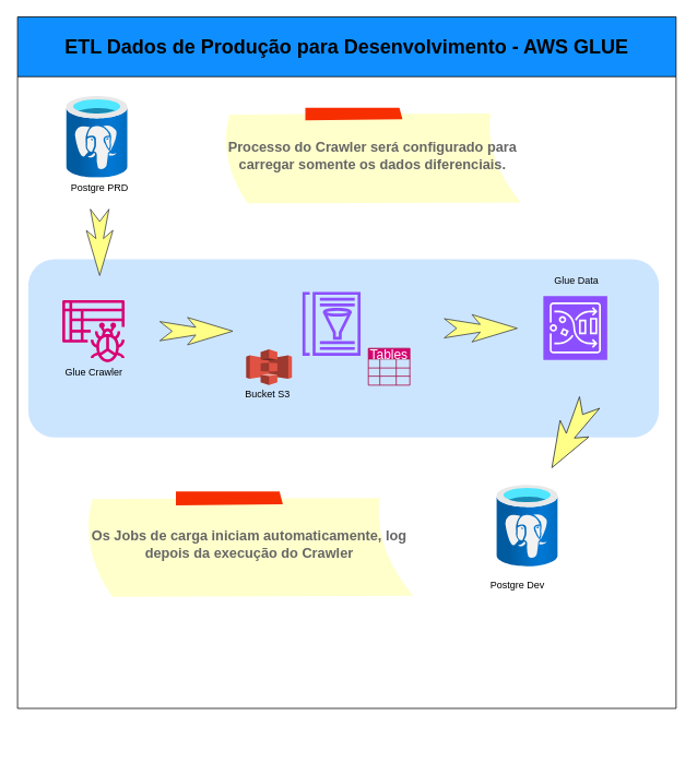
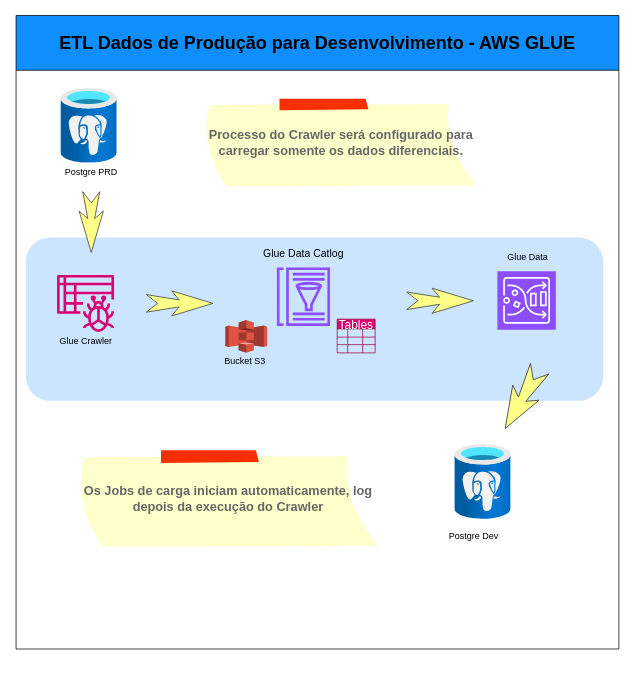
  <mxCell id="0" />
  <mxCell id="1" parent="0" />
  <mxCell id="2" value="" style="rounded=1;whiteSpace=wrap;html=1;fillColor=#cce5ff;strokeColor=none;" vertex="1" parent="1"><mxGeometry x="34" y="316" width="770" height="218" as="geometry" /></mxCell>
  <mxCell id="3" value="" style="group" vertex="1" connectable="0" parent="1"><mxGeometry x="25" y="20" width="804" height="890" as="geometry" /></mxCell>
  <mxCell id="4" value="&lt;font style=&quot;font-size: 24px;&quot;&gt;ETL Dados de Produção para Desenvolvimento - AWS GLUE&lt;/font&gt;" style="swimlane;whiteSpace=wrap;html=1;startSize=73;fillColor=#0F8FFF;" vertex="1" parent="3"><mxGeometry x="-4.05" width="804" height="845" as="geometry" /></mxCell>
  <mxCell id="5" value="" style="shape=image;verticalLabelPosition=bottom;labelBackgroundColor=default;verticalAlign=top;aspect=fixed;imageAspect=0;image=https://bigdatasystems.com.br/wp-content/uploads/2018/01/logo-bigdata-grande-min.jpg;" vertex="1" parent="4"><mxGeometry x="598.046" y="770" width="195" height="54.6" as="geometry" /></mxCell>
  <mxCell id="6" value="" style="group" vertex="1" connectable="0" parent="4"><mxGeometry x="565.028" y="572" width="120.499" height="138" as="geometry" /></mxCell>
  <mxCell id="7" value="" style="image;aspect=fixed;html=1;points=[];align=center;fontSize=12;image=img/lib/azure2/databases/Azure_Database_PostgreSQL_Server.svg;" vertex="1" parent="6"><mxGeometry x="20.083" width="75" height="100" as="geometry" /></mxCell>
  <mxCell id="8" value="Postgre Dev" style="text;html=1;align=center;verticalAlign=middle;resizable=0;points=[];autosize=1;strokeColor=none;fillColor=none;" vertex="1" parent="6"><mxGeometry y="108" width="90" height="30" as="geometry" /></mxCell>
  <mxCell id="9" value="" style="group" vertex="1" connectable="0" parent="4"><mxGeometry x="47.582" y="97" width="668.647" height="596" as="geometry" /></mxCell>
  <mxCell id="10" value="" style="html=1;shadow=0;dashed=0;align=center;verticalAlign=middle;shape=mxgraph.arrows2.stylisedArrow;dy=0.72;dx=45.15;notch=16.9;feather=0.3;rotation=30;fillColor=#ffff88;strokeColor=#36393d;direction=south;" vertex="1" parent="9"><mxGeometry x="607.567" y="368" width="40.504" height="92" as="geometry" /></mxCell>
  <mxCell id="11" value="" style="group" vertex="1" connectable="0" parent="9"><mxGeometry x="7.098" width="91.134" height="127" as="geometry" /></mxCell>
  <mxCell id="12" value="" style="image;aspect=fixed;html=1;points=[];align=center;fontSize=12;image=img/lib/azure2/databases/Azure_Database_PostgreSQL_Server.svg;container=0;" vertex="1" parent="11"><mxGeometry x="5.063" width="75" height="100" as="geometry" /></mxCell>
  <mxCell id="13" value="Postgre PRD" style="text;html=1;align=center;verticalAlign=middle;resizable=0;points=[];autosize=1;strokeColor=none;fillColor=none;container=0;" vertex="1" parent="11"><mxGeometry y="97" width="90" height="30" as="geometry" /></mxCell>
  <mxCell id="14" value="&lt;b&gt;Processo do Crawler será configurado para carregar somente os dados diferenciais.&lt;/b&gt;" style="strokeWidth=1;shadow=0;dashed=0;align=center;html=1;shape=mxgraph.mockup.text.stickyNote2;fontColor=#666666;mainText=;fontSize=17;whiteSpace=wrap;fillColor=#ffffcc;strokeColor=#F62E00;" vertex="1" parent="9"><mxGeometry x="199.995" y="14" width="370.61" height="118" as="geometry" /></mxCell>
  <mxCell id="15" value="&lt;b&gt;Os Jobs de carga iniciam automaticamente, log depois da execução do Crawler&lt;/b&gt;" style="strokeWidth=1;shadow=0;dashed=0;align=center;html=1;shape=mxgraph.mockup.text.stickyNote2;fontColor=#666666;mainText=;fontSize=17;whiteSpace=wrap;fillColor=#ffffcc;strokeColor=#F62E00;" vertex="1" parent="9"><mxGeometry x="31.469" y="483" width="408.076" height="130" as="geometry" /></mxCell>
  <mxCell id="16" value="" style="html=1;shadow=0;dashed=0;align=center;verticalAlign=middle;shape=mxgraph.arrows2.stylisedArrow;dy=0.72;dx=45.15;notch=15;feather=0.3;rotation=0;fillColor=#ffff88;strokeColor=#36393d;direction=south;" vertex="1" parent="9"><mxGeometry x="36.464" y="138" width="32.403" height="81" as="geometry" /></mxCell>
  <mxCell id="17" value="" style="html=1;shadow=0;dashed=0;align=center;verticalAlign=middle;shape=mxgraph.arrows2.stylisedArrow;dy=0.72;dx=45.15;notch=15;feather=0.3;rotation=-90;fillColor=#ffff88;strokeColor=#36393d;direction=south;" vertex="1" parent="9"><mxGeometry x="153.924" y="242.49" width="33.416" height="89" as="geometry" /></mxCell>
  <mxCell id="18" value="Glue Crawler" style="text;html=1;align=center;verticalAlign=middle;resizable=0;points=[];autosize=1;strokeColor=none;fillColor=none;" vertex="1" parent="9"><mxGeometry y="322.996" width="90" height="30" as="geometry" /></mxCell>
  <mxCell id="19" value="" style="sketch=0;outlineConnect=0;fontColor=#ffffff;fillColor=#d80073;strokeColor=#A50040;dashed=0;verticalLabelPosition=bottom;verticalAlign=top;align=center;html=1;fontSize=12;fontStyle=0;aspect=fixed;pointerEvents=1;shape=mxgraph.aws4.glue_crawlers;" vertex="1" parent="9"><mxGeometry x="7.098" y="249" width="75.983" height="75.983" as="geometry" /></mxCell>
  <mxCell id="20" value="Tables" style="shape=table;startSize=13;container=1;collapsible=0;childLayout=tableLayout;strokeColor=#A50040;fontSize=16;fillColor=#d80073;fontColor=#ffffff;" vertex="1" parent="9"><mxGeometry x="380.746" y="308" width="50.63" height="45" as="geometry" /></mxCell>
  <mxCell id="21" value="" style="shape=tableRow;horizontal=0;startSize=0;swimlaneHead=0;swimlaneBody=0;strokeColor=inherit;top=0;left=0;bottom=0;right=0;collapsible=0;dropTarget=0;fillColor=none;points=[[0,0.5],[1,0.5]];portConstraint=eastwest;fontSize=16;" vertex="1" parent="20"><mxGeometry y="13" width="50.63" height="11" as="geometry" /></mxCell>
  <mxCell id="22" value="" style="shape=partialRectangle;html=1;whiteSpace=wrap;connectable=0;strokeColor=inherit;overflow=hidden;fillColor=none;top=0;left=0;bottom=0;right=0;pointerEvents=1;fontSize=16;" vertex="1" parent="21"><mxGeometry width="14" height="11" as="geometry"><mxRectangle width="14" height="11" as="alternateBounds" /></mxGeometry></mxCell>
  <mxCell id="23" value="" style="shape=partialRectangle;html=1;whiteSpace=wrap;connectable=0;strokeColor=inherit;overflow=hidden;fillColor=none;top=0;left=0;bottom=0;right=0;pointerEvents=1;fontSize=16;" vertex="1" parent="21"><mxGeometry x="14" width="20" height="11" as="geometry"><mxRectangle width="20" height="11" as="alternateBounds" /></mxGeometry></mxCell>
  <mxCell id="24" value="" style="shape=partialRectangle;html=1;whiteSpace=wrap;connectable=0;strokeColor=inherit;overflow=hidden;fillColor=none;top=0;left=0;bottom=0;right=0;pointerEvents=1;fontSize=16;" vertex="1" parent="21"><mxGeometry x="34" width="17" height="11" as="geometry"><mxRectangle width="17" height="11" as="alternateBounds" /></mxGeometry></mxCell>
  <mxCell id="25" value="" style="shape=tableRow;horizontal=0;startSize=0;swimlaneHead=0;swimlaneBody=0;strokeColor=inherit;top=0;left=0;bottom=0;right=0;collapsible=0;dropTarget=0;fillColor=none;points=[[0,0.5],[1,0.5]];portConstraint=eastwest;fontSize=16;" vertex="1" parent="20"><mxGeometry y="24" width="50.63" height="10" as="geometry" /></mxCell>
  <mxCell id="26" value="" style="shape=partialRectangle;html=1;whiteSpace=wrap;connectable=0;strokeColor=inherit;overflow=hidden;fillColor=none;top=0;left=0;bottom=0;right=0;pointerEvents=1;fontSize=16;" vertex="1" parent="25"><mxGeometry width="14" height="10" as="geometry"><mxRectangle width="14" height="10" as="alternateBounds" /></mxGeometry></mxCell>
  <mxCell id="27" value="" style="shape=partialRectangle;html=1;whiteSpace=wrap;connectable=0;strokeColor=inherit;overflow=hidden;fillColor=none;top=0;left=0;bottom=0;right=0;pointerEvents=1;fontSize=16;" vertex="1" parent="25"><mxGeometry x="14" width="20" height="10" as="geometry"><mxRectangle width="20" height="10" as="alternateBounds" /></mxGeometry></mxCell>
  <mxCell id="28" value="" style="shape=partialRectangle;html=1;whiteSpace=wrap;connectable=0;strokeColor=inherit;overflow=hidden;fillColor=none;top=0;left=0;bottom=0;right=0;pointerEvents=1;fontSize=16;" vertex="1" parent="25"><mxGeometry x="34" width="17" height="10" as="geometry"><mxRectangle width="17" height="10" as="alternateBounds" /></mxGeometry></mxCell>
  <mxCell id="29" value="" style="shape=tableRow;horizontal=0;startSize=0;swimlaneHead=0;swimlaneBody=0;strokeColor=inherit;top=0;left=0;bottom=0;right=0;collapsible=0;dropTarget=0;fillColor=none;points=[[0,0.5],[1,0.5]];portConstraint=eastwest;fontSize=16;" vertex="1" parent="20"><mxGeometry y="34" width="50.63" height="11" as="geometry" /></mxCell>
  <mxCell id="30" value="" style="shape=partialRectangle;html=1;whiteSpace=wrap;connectable=0;strokeColor=inherit;overflow=hidden;fillColor=none;top=0;left=0;bottom=0;right=0;pointerEvents=1;fontSize=16;" vertex="1" parent="29"><mxGeometry width="14" height="11" as="geometry"><mxRectangle width="14" height="11" as="alternateBounds" /></mxGeometry></mxCell>
  <mxCell id="31" value="" style="shape=partialRectangle;html=1;whiteSpace=wrap;connectable=0;strokeColor=inherit;overflow=hidden;fillColor=none;top=0;left=0;bottom=0;right=0;pointerEvents=1;fontSize=16;" vertex="1" parent="29"><mxGeometry x="14" width="20" height="11" as="geometry"><mxRectangle width="20" height="11" as="alternateBounds" /></mxGeometry></mxCell>
  <mxCell id="32" value="" style="shape=partialRectangle;html=1;whiteSpace=wrap;connectable=0;strokeColor=inherit;overflow=hidden;fillColor=none;top=0;left=0;bottom=0;right=0;pointerEvents=1;fontSize=16;" vertex="1" parent="29"><mxGeometry x="34" width="17" height="11" as="geometry"><mxRectangle width="17" height="11" as="alternateBounds" /></mxGeometry></mxCell>
+ <mxCell id="33" value="&lt;font style=&quot;font-size: 14px;&quot;&gt;Glue Data Catlog&lt;/font&gt;" style="text;html=1;align=center;verticalAlign=middle;resizable=0;points=[];autosize=1;strokeColor=none;fillColor=none;" vertex="1" parent="3"><mxGeometry x="316.942" y="303" width="125" height="29" as="geometry" /></mxCell>
  <mxCell id="34" value="" style="group" vertex="1" connectable="0" parent="3"><mxGeometry x="266.312" y="406" width="69.869" height="66" as="geometry" /></mxCell>
  <mxCell id="35" value="" style="outlineConnect=0;dashed=0;verticalLabelPosition=bottom;verticalAlign=top;align=center;html=1;shape=mxgraph.aws3.s3;fillColor=#E05243;gradientColor=none;" vertex="1" parent="34"><mxGeometry x="8.734" width="55.895" height="44.0" as="geometry" /></mxCell>
  <mxCell id="36" value="Bucket S3" style="text;html=1;align=center;verticalAlign=middle;resizable=0;points=[];autosize=1;strokeColor=none;fillColor=none;" vertex="1" parent="34"><mxGeometry x="-5.569" y="40.0" width="80" height="30" as="geometry" /></mxCell>
  <mxCell id="37" value="" style="sketch=0;outlineConnect=0;fontColor=#232F3E;gradientColor=none;fillColor=#8C4FFF;strokeColor=none;dashed=0;verticalLabelPosition=bottom;verticalAlign=top;align=center;html=1;fontSize=12;fontStyle=0;aspect=fixed;pointerEvents=1;shape=mxgraph.aws4.glue_data_catalog;" vertex="1" parent="3"><mxGeometry x="343.27" y="336" width="72" height="78" as="geometry" /></mxCell>
  <mxCell id="38" value="" style="group" vertex="1" connectable="0" parent="3"><mxGeometry x="637.935" y="307" width="81.008" height="112" as="geometry" /></mxCell>
  <mxCell id="39" value="Glue Data" style="text;html=1;align=center;verticalAlign=middle;resizable=0;points=[];autosize=1;strokeColor=none;fillColor=none;" vertex="1" parent="38"><mxGeometry width="80" height="30" as="geometry" /></mxCell>
  <mxCell id="40" value="" style="sketch=0;points=[[0,0,0],[0.25,0,0],[0.5,0,0],[0.75,0,0],[1,0,0],[0,1,0],[0.25,1,0],[0.5,1,0],[0.75,1,0],[1,1,0],[0,0.25,0],[0,0.5,0],[0,0.75,0],[1,0.25,0],[1,0.5,0],[1,0.75,0]];outlineConnect=0;fontColor=#232F3E;fillColor=#8C4FFF;strokeColor=#ffffff;dashed=0;verticalLabelPosition=bottom;verticalAlign=top;align=center;html=1;fontSize=12;fontStyle=0;aspect=fixed;shape=mxgraph.aws4.resourceIcon;resIcon=mxgraph.aws4.glue_databrew;" vertex="1" parent="38"><mxGeometry y="34" width="78" height="78" as="geometry" /></mxCell>
  <mxCell id="41" value="" style="html=1;shadow=0;dashed=0;align=center;verticalAlign=middle;shape=mxgraph.arrows2.stylisedArrow;dy=0.72;dx=45.15;notch=15;feather=0.3;rotation=-90;fillColor=#ffff88;strokeColor=#36393d;direction=south;" vertex="1" parent="3"><mxGeometry x="544.776" y="336" width="33.416" height="89" as="geometry" /></mxCell>
